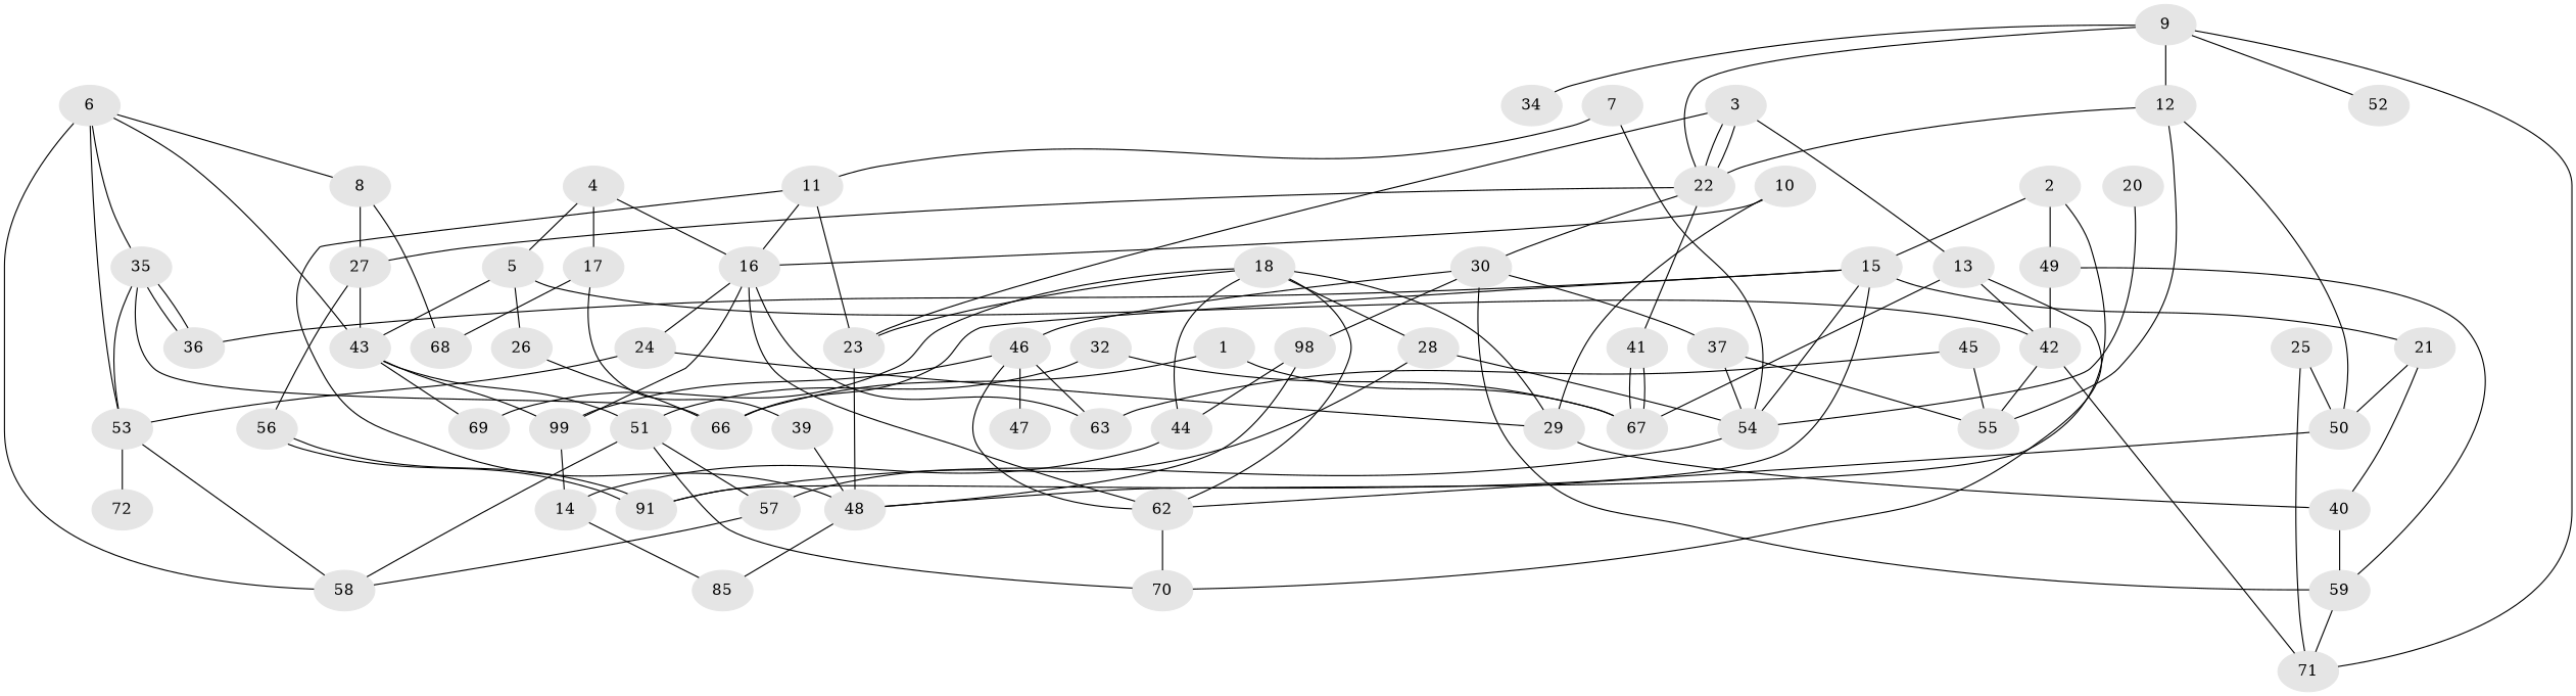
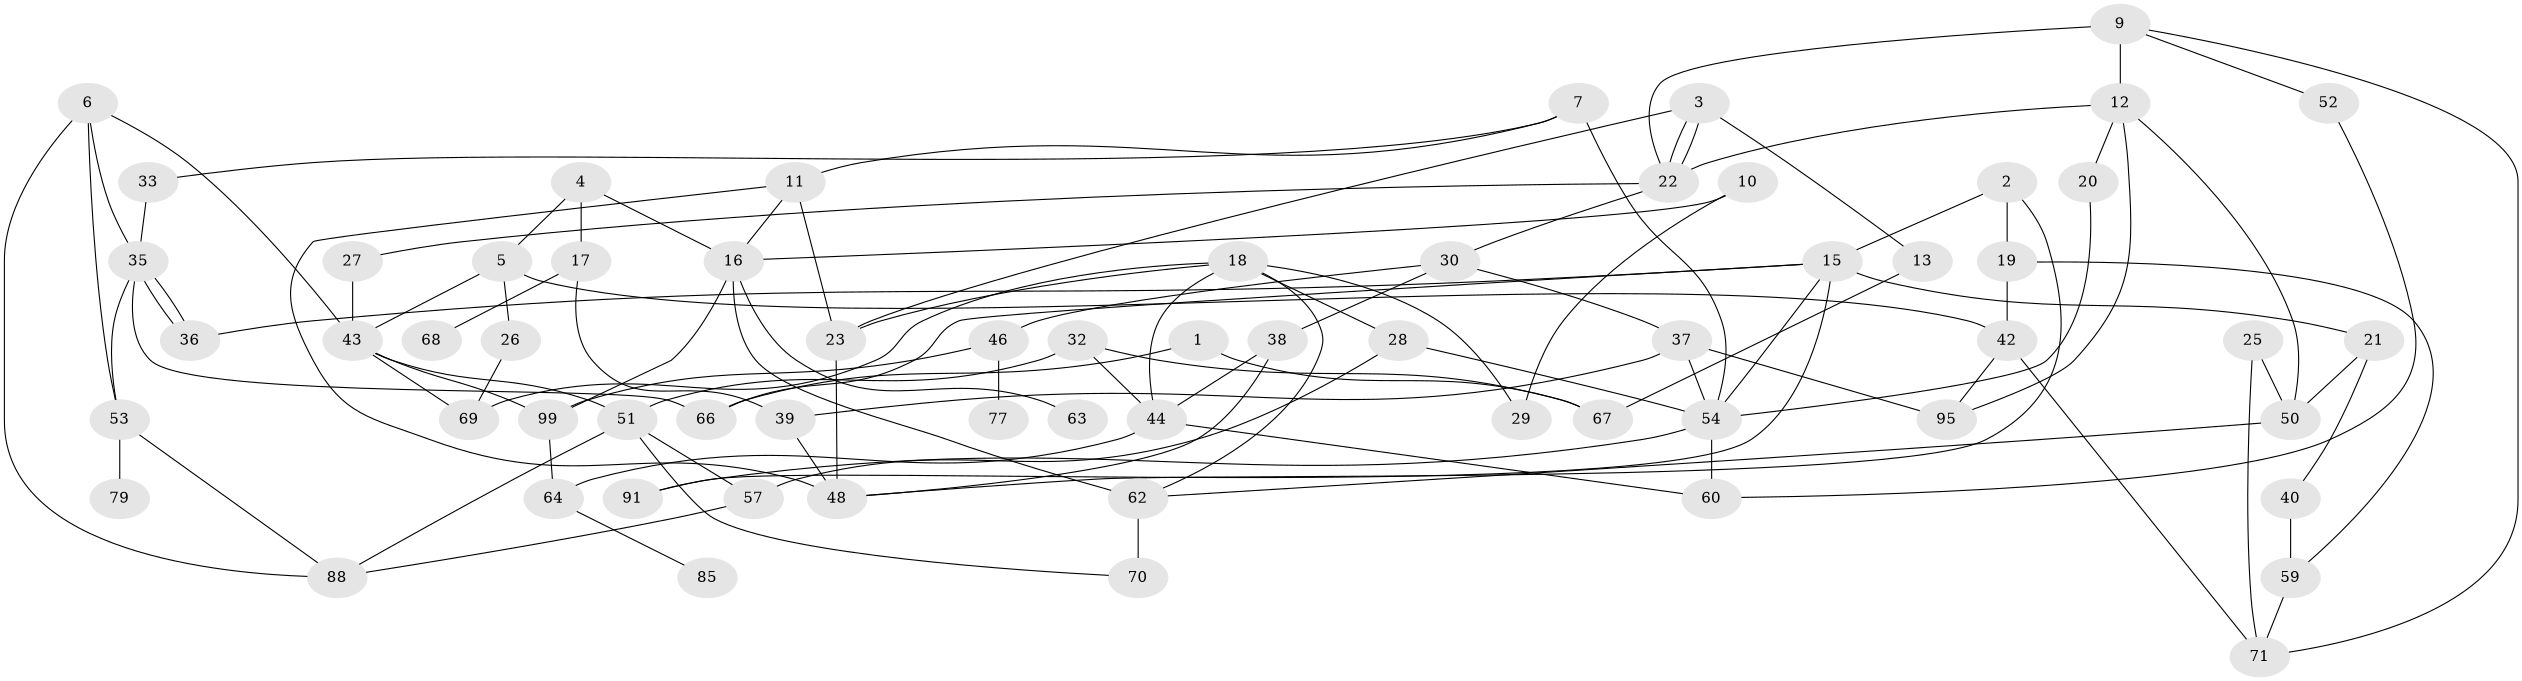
  graph {
    node [color=gray90 style=filled]
    1
    66
    67
    2
    15
-   19 [label=49]
+   19
    48
    54
    21
    36
    n11 [label=91]
    42
    59
    n14 [label=85]
    3
    13
    22
    23
    70
    27
    30
-   41
    4
    5
    16
    17
    26
    43
-   24
    n30 [label=99]
    62
    63
    68
    39
    71
-   55
+   55 [label=95]
    69
    51
    52
+   60
    6
-   8
    35
    53
-   58
-   72
+   58 [label=88]
+   72 [label=79]
    7
    11
-   56
+   33
    9
-   34
    12
    20
    50
    10
    29
    40
-   64 [label=14]
+   64
    18
    28
    44
    57
    37
-   38 [label=98]
+   38
    46
    25
    32
-   47
-   45
+   47 [label=77]
    1 -- 66
    1 -- 67
    2 -- 15
    2 -- 19
    2 -- 48
    15 -- 66
    15 -- 54
    15 -- 21
    15 -- 36
    15 -- n11
    19 -- 42
    19 -- 59
-   48 -- n14
    54 -- n11
+   54 -- 60
    21 -- 50
    21 -- 40
    42 -- 71
    42 -- 55
    59 -- 71
    3 -- 13
    3 -- 22
    3 -- 22
    3 -- 23
    13 -- 67
-   13 -- 42
-   13 -- 70
    22 -- 27
    22 -- 30
-   22 -- 41
    23 -- 48
    27 -- 43
-   27 -- 56
-   30 -- 59
    30 -- 37
    30 -- 38
    30 -- 46
-   41 -- 67
-   41 -- 67
    4 -- 5
    4 -- 16
    4 -- 17
    5 -- 42
    5 -- 26
    5 -- 43
-   16 -- 24
    16 -- n30
    16 -- 62
    16 -- 63
    17 -- 68
    17 -- 39
-   26 -- 66
+   26 -- 69
    43 -- n30
    43 -- 69
    43 -- 51
-   24 -- 53
-   24 -- 29
    n30 -- 64
    62 -- 70
    39 -- 48
    51 -- 70
    51 -- 58
    51 -- 57
+   52 -- 60
    6 -- 43
-   6 -- 8
    6 -- 35
    6 -- 53
    6 -- 58
-   8 -- 27
-   8 -- 68
    35 -- 66
    35 -- 36
    35 -- 36
    35 -- 53
    53 -- 58
    53 -- 72
    7 -- 54
    7 -- 11
+   7 -- 33
    11 -- 48
    11 -- 23
    11 -- 16
-   56 -- n11
-   56 -- n11
+   33 -- 35
    9 -- 22
    9 -- 71
    9 -- 52
-   9 -- 34
    9 -- 12
    12 -- 22
    12 -- 55
+   12 -- 20
    12 -- 50
    20 -- 54
    50 -- 62
    10 -- 16
    10 -- 29
-   29 -- 40
    40 -- 59
    64 -- n14
    18 -- 23
    18 -- 62
    18 -- 69
    18 -- 29
    18 -- 28
    18 -- 44
    28 -- 54
    28 -- 57
+   44 -- 60
    44 -- 64
    57 -- 58
    37 -- 54
+   37 -- 39
    37 -- 55
    38 -- 48
    38 -- 44
    46 -- n30
-   46 -- 62
-   46 -- 63
    46 -- 47
    25 -- 71
    25 -- 50
    32 -- 67
    32 -- 51
-   45 -- 63
-   45 -- 55
+   32 -- 44
  }
